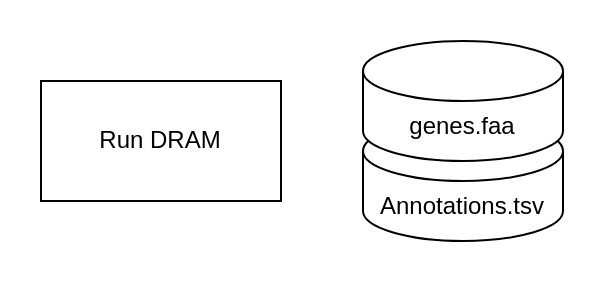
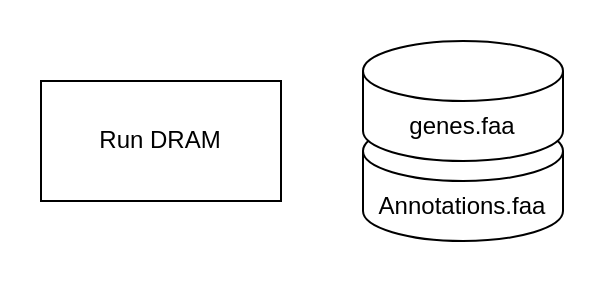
  <mxCell id="0" />
  <mxCell id="1" parent="0" />
- <mxCell id="2" value="Annotations.tsv" style="shape=cylinder3;whiteSpace=wrap;html=1;boundedLbl=1;backgroundOutline=1;size=15;" vertex="1" parent="1"><mxGeometry x="181" y="60" width="100" height="60" as="geometry" /></mxCell>
+ <mxCell id="2" value="Annotations.faa" style="shape=cylinder3;whiteSpace=wrap;html=1;boundedLbl=1;backgroundOutline=1;size=15;" vertex="1" parent="1"><mxGeometry x="181" y="60" width="100" height="60" as="geometry" /></mxCell>
  <mxCell id="3" value="genes.faa" style="shape=cylinder3;whiteSpace=wrap;html=1;boundedLbl=1;backgroundOutline=1;size=15;" vertex="1" parent="1"><mxGeometry x="181" y="20" width="100" height="60" as="geometry" /></mxCell>
  <mxCell id="4" value="Run DRAM" style="whiteSpace=wrap;html=1;rounded=0;" vertex="1" parent="1"><mxGeometry x="20" y="40" width="120" height="60" as="geometry" /></mxCell>
